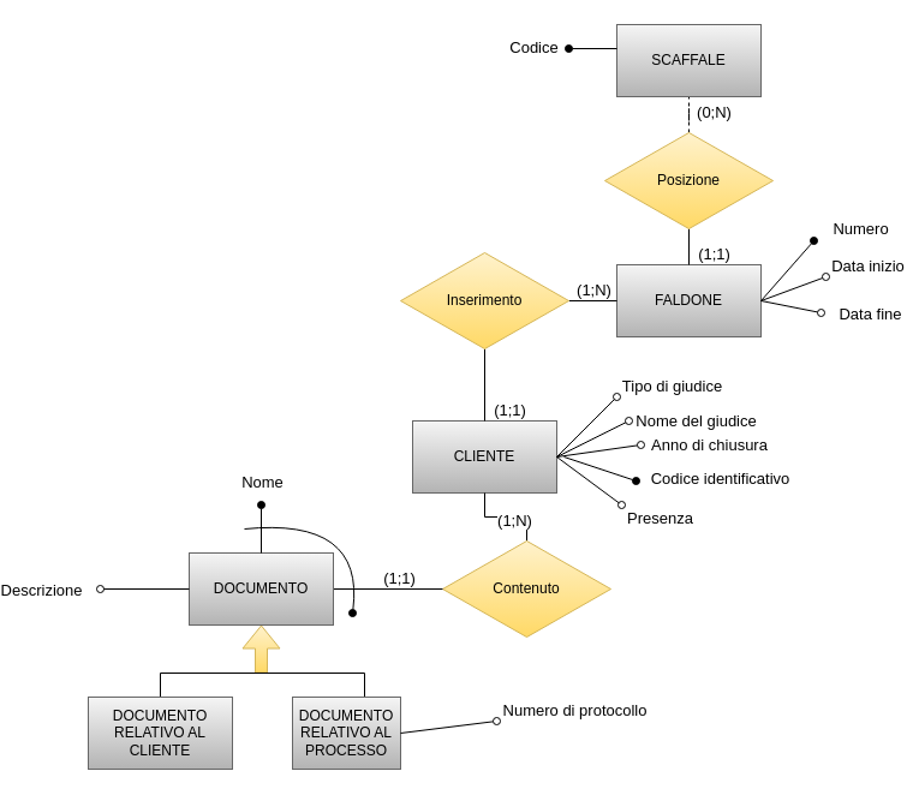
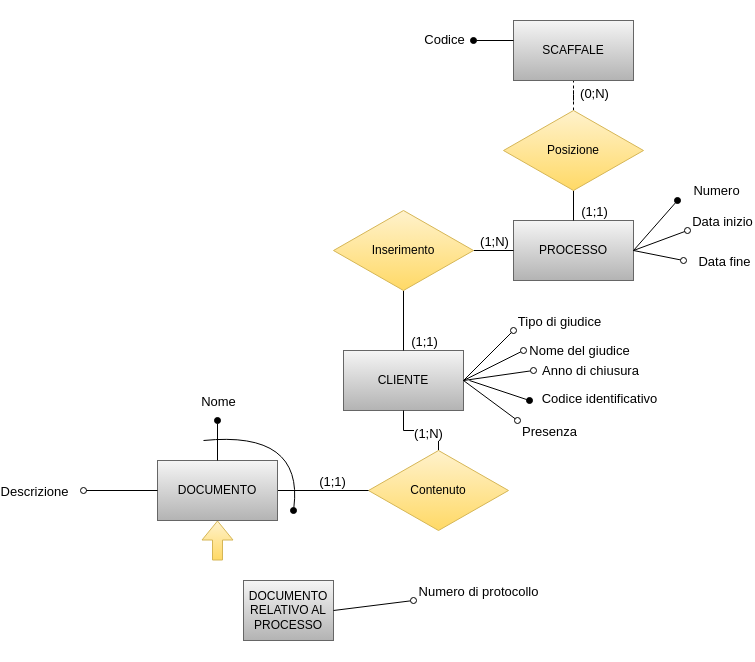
  <mxCell id="0" />
  <mxCell id="1" parent="0" />
  <mxCell id="2" value="CLIENTE" style="rounded=0;whiteSpace=wrap;html=1;fillColor=#f5f5f5;gradientColor=#b3b3b3;strokeColor=#666666;" parent="1" vertex="1"><mxGeometry x="290" y="350" width="120" height="60" as="geometry" /></mxCell>
- <mxCell id="3" value="FALDONE" style="rounded=0;whiteSpace=wrap;html=1;fillColor=#f5f5f5;gradientColor=#b3b3b3;strokeColor=#666666;" parent="1" vertex="1"><mxGeometry x="460" y="220" width="120" height="60" as="geometry" /></mxCell>
+ <mxCell id="3" value="PROCESSO" style="rounded=0;whiteSpace=wrap;html=1;fillColor=#f5f5f5;gradientColor=#b3b3b3;strokeColor=#666666;" parent="1" vertex="1"><mxGeometry x="460" y="220" width="120" height="60" as="geometry" /></mxCell>
  <mxCell id="4" value="" style="edgeStyle=orthogonalEdgeStyle;rounded=0;orthogonalLoop=1;jettySize=auto;html=1;startArrow=none;startFill=0;endArrow=none;endFill=0;" parent="1" source="6" target="2" edge="1"><mxGeometry relative="1" as="geometry" /></mxCell>
  <mxCell id="5" value="(1;N)" style="edgeLabel;html=1;align=center;verticalAlign=middle;resizable=0;points=[];fontSize=13;" parent="4" vertex="1" connectable="0"><mxGeometry x="0.4" y="2" relative="1" as="geometry"><mxPoint x="22" as="offset" /></mxGeometry></mxCell>
  <mxCell id="6" value="Contenuto" style="rhombus;whiteSpace=wrap;html=1;fillColor=#fff2cc;gradientColor=#ffd966;strokeColor=#d6b656;" parent="1" vertex="1"><mxGeometry x="315" y="450" width="140" height="80" as="geometry" /></mxCell>
  <mxCell id="7" value="" style="edgeStyle=orthogonalEdgeStyle;rounded=0;orthogonalLoop=1;jettySize=auto;html=1;startArrow=none;startFill=0;endArrow=none;endFill=0;" parent="1" source="11" target="3" edge="1"><mxGeometry relative="1" as="geometry" /></mxCell>
  <mxCell id="8" value="(1;N)" style="edgeLabel;html=1;align=center;verticalAlign=middle;resizable=0;points=[];fontSize=13;" parent="7" vertex="1" connectable="0"><mxGeometry x="-0.2" relative="1" as="geometry"><mxPoint x="4" y="-10" as="offset" /></mxGeometry></mxCell>
  <mxCell id="9" value="" style="edgeStyle=orthogonalEdgeStyle;rounded=0;orthogonalLoop=1;jettySize=auto;html=1;startArrow=none;startFill=0;endArrow=none;endFill=0;" parent="1" source="11" target="2" edge="1"><mxGeometry relative="1" as="geometry" /></mxCell>
  <mxCell id="10" value="(1;1)" style="edgeLabel;html=1;align=center;verticalAlign=middle;resizable=0;points=[];fontSize=13;" parent="9" vertex="1" connectable="0"><mxGeometry x="-0.433" y="2" relative="1" as="geometry"><mxPoint x="18" y="33" as="offset" /></mxGeometry></mxCell>
  <mxCell id="11" value="Inserimento" style="rhombus;whiteSpace=wrap;html=1;fillColor=#fff2cc;gradientColor=#ffd966;strokeColor=#d6b656;" parent="1" vertex="1"><mxGeometry x="280" y="210" width="140" height="80" as="geometry" /></mxCell>
  <mxCell id="12" value="" style="edgeStyle=orthogonalEdgeStyle;rounded=0;orthogonalLoop=1;jettySize=auto;html=1;startArrow=none;startFill=0;endArrow=none;endFill=0;" parent="1" source="16" target="3" edge="1"><mxGeometry relative="1" as="geometry" /></mxCell>
  <mxCell id="13" value="&lt;font style=&quot;font-size: 13px&quot;&gt;(1;1)&lt;/font&gt;" style="edgeLabel;html=1;align=center;verticalAlign=middle;resizable=0;points=[];" parent="12" vertex="1" connectable="0"><mxGeometry x="0.36" y="1" relative="1" as="geometry"><mxPoint x="19" y="6" as="offset" /></mxGeometry></mxCell>
  <mxCell id="14" value="" style="edgeStyle=orthogonalEdgeStyle;rounded=0;orthogonalLoop=1;jettySize=auto;html=1;startArrow=none;startFill=0;endArrow=none;endFill=0;dashed=1;" parent="1" source="16" target="17" edge="1"><mxGeometry relative="1" as="geometry" /></mxCell>
  <mxCell id="15" value="(0;N)" style="edgeLabel;html=1;align=center;verticalAlign=middle;resizable=0;points=[];fontSize=13;" parent="14" vertex="1" connectable="0"><mxGeometry x="0.52" y="2" relative="1" as="geometry"><mxPoint x="22" as="offset" /></mxGeometry></mxCell>
  <mxCell id="16" value="Posizione" style="rhombus;whiteSpace=wrap;html=1;fillColor=#fff2cc;gradientColor=#ffd966;strokeColor=#d6b656;" parent="1" vertex="1"><mxGeometry x="450" y="110" width="140" height="80" as="geometry" /></mxCell>
  <mxCell id="17" value="SCAFFALE" style="whiteSpace=wrap;html=1;fillColor=#f5f5f5;gradientColor=#b3b3b3;strokeColor=#666666;" parent="1" vertex="1"><mxGeometry x="460" y="20" width="120" height="60" as="geometry" /></mxCell>
  <mxCell id="18" value="" style="endArrow=oval;html=1;rounded=0;endFill=1;" parent="1" edge="1"><mxGeometry width="50" height="50" relative="1" as="geometry"><mxPoint x="460" y="40" as="sourcePoint" /><mxPoint x="420" y="40" as="targetPoint" /></mxGeometry></mxCell>
  <mxCell id="19" value="Codice" style="edgeLabel;html=1;align=center;verticalAlign=middle;resizable=0;points=[];fontSize=13;" parent="18" vertex="1" connectable="0"><mxGeometry x="0.2" y="-1" relative="1" as="geometry"><mxPoint x="-46" y="-1" as="offset" /></mxGeometry></mxCell>
  <mxCell id="20" value="" style="edgeStyle=orthogonalEdgeStyle;rounded=0;orthogonalLoop=1;jettySize=auto;html=1;startArrow=none;startFill=0;endArrow=none;endFill=0;entryX=1;entryY=0.5;entryDx=0;entryDy=0;" parent="1" source="6" target="38" edge="1"><mxGeometry relative="1" as="geometry"><mxPoint x="230" y="490" as="targetPoint" /><mxPoint x="280" y="490" as="sourcePoint" /></mxGeometry></mxCell>
  <mxCell id="21" value="(1;1)" style="edgeLabel;html=1;align=center;verticalAlign=middle;resizable=0;points=[];fontSize=13;" parent="20" vertex="1" connectable="0"><mxGeometry x="-0.036" y="2" relative="1" as="geometry"><mxPoint x="7" y="-12" as="offset" /></mxGeometry></mxCell>
  <mxCell id="22" value="" style="endArrow=oval;html=1;rounded=0;endFill=1;" parent="1" edge="1"><mxGeometry width="50" height="50" relative="1" as="geometry"><mxPoint x="580" y="250" as="sourcePoint" /><mxPoint x="624" y="200" as="targetPoint" /></mxGeometry></mxCell>
  <mxCell id="23" value="Numero" style="edgeLabel;html=1;align=center;verticalAlign=middle;resizable=0;points=[];fontSize=13;" parent="22" vertex="1" connectable="0"><mxGeometry x="0.46" y="-1" relative="1" as="geometry"><mxPoint x="49" y="-24" as="offset" /></mxGeometry></mxCell>
  <mxCell id="24" value="" style="endArrow=oval;html=1;rounded=0;endFill=0;" parent="1" edge="1"><mxGeometry width="50" height="50" relative="1" as="geometry"><mxPoint x="580" y="250" as="sourcePoint" /><mxPoint x="634" y="230" as="targetPoint" /></mxGeometry></mxCell>
  <mxCell id="25" value="Data inizio" style="edgeLabel;html=1;align=center;verticalAlign=middle;resizable=0;points=[];fontSize=13;" parent="24" vertex="1" connectable="0"><mxGeometry x="0.46" y="-1" relative="1" as="geometry"><mxPoint x="49" y="-16" as="offset" /></mxGeometry></mxCell>
  <mxCell id="26" value="" style="endArrow=oval;html=1;rounded=0;endFill=0;" parent="1" edge="1"><mxGeometry width="50" height="50" relative="1" as="geometry"><mxPoint x="580" y="250" as="sourcePoint" /><mxPoint x="630" y="260" as="targetPoint" /></mxGeometry></mxCell>
  <mxCell id="27" value="Data fine" style="edgeLabel;html=1;align=center;verticalAlign=middle;resizable=0;points=[];fontSize=13;" parent="26" vertex="1" connectable="0"><mxGeometry x="0.46" y="-1" relative="1" as="geometry"><mxPoint x="54" y="2" as="offset" /></mxGeometry></mxCell>
  <mxCell id="28" value="" style="endArrow=oval;html=1;rounded=0;endFill=0;" parent="1" edge="1"><mxGeometry width="50" height="50" relative="1" as="geometry"><mxPoint x="410" y="380" as="sourcePoint" /><mxPoint x="460" y="330" as="targetPoint" /></mxGeometry></mxCell>
  <mxCell id="29" value="Tipo di giudice" style="edgeLabel;html=1;align=center;verticalAlign=middle;resizable=0;points=[];fontSize=13;" parent="28" vertex="1" connectable="0"><mxGeometry x="0.46" y="-4" relative="1" as="geometry"><mxPoint x="56" y="-26" as="offset" /></mxGeometry></mxCell>
  <mxCell id="30" value="" style="endArrow=oval;html=1;rounded=0;endFill=0;exitX=1;exitY=0.5;exitDx=0;exitDy=0;" parent="1" edge="1"><mxGeometry width="50" height="50" relative="1" as="geometry"><mxPoint x="410" y="380" as="sourcePoint" /><mxPoint x="470" y="350" as="targetPoint" /></mxGeometry></mxCell>
  <mxCell id="31" value="Nome del giudice" style="edgeLabel;html=1;align=center;verticalAlign=middle;resizable=0;points=[];fontSize=13;" parent="30" vertex="1" connectable="0"><mxGeometry x="0.46" y="-4" relative="1" as="geometry"><mxPoint x="70" y="-12" as="offset" /></mxGeometry></mxCell>
  <mxCell id="32" value="" style="endArrow=oval;html=1;rounded=0;endFill=0;exitX=1;exitY=0.5;exitDx=0;exitDy=0;" parent="1" edge="1"><mxGeometry width="50" height="50" relative="1" as="geometry"><mxPoint x="410" y="380" as="sourcePoint" /><mxPoint x="480" y="370" as="targetPoint" /></mxGeometry></mxCell>
  <mxCell id="33" value="Anno di chiusura" style="edgeLabel;html=1;align=center;verticalAlign=middle;resizable=0;points=[];fontSize=13;" parent="32" vertex="1" connectable="0"><mxGeometry x="0.46" y="-4" relative="1" as="geometry"><mxPoint x="74" y="-7" as="offset" /></mxGeometry></mxCell>
  <mxCell id="34" value="" style="endArrow=oval;html=1;rounded=0;endFill=1;" parent="1" edge="1"><mxGeometry width="50" height="50" relative="1" as="geometry"><mxPoint x="416" y="380" as="sourcePoint" /><mxPoint x="476" y="400" as="targetPoint" /></mxGeometry></mxCell>
  <mxCell id="35" value="Codice identificativo" style="edgeLabel;html=1;align=center;verticalAlign=middle;resizable=0;points=[];fontSize=13;" parent="34" vertex="1" connectable="0"><mxGeometry x="0.46" y="-4" relative="1" as="geometry"><mxPoint x="87" y="-1" as="offset" /></mxGeometry></mxCell>
  <mxCell id="36" value="" style="endArrow=oval;html=1;rounded=0;endFill=0;" parent="1" edge="1"><mxGeometry width="50" height="50" relative="1" as="geometry"><mxPoint x="410" y="380" as="sourcePoint" /><mxPoint x="464" y="420" as="targetPoint" /></mxGeometry></mxCell>
  <mxCell id="37" value="Presenza" style="edgeLabel;html=1;align=center;verticalAlign=middle;resizable=0;points=[];fontSize=13;" parent="36" vertex="1" connectable="0"><mxGeometry x="0.46" y="-4" relative="1" as="geometry"><mxPoint x="49" y="18" as="offset" /></mxGeometry></mxCell>
  <mxCell id="38" value="DOCUMENTO" style="rounded=0;whiteSpace=wrap;html=1;fillColor=#f5f5f5;gradientColor=#b3b3b3;strokeColor=#666666;" parent="1" vertex="1"><mxGeometry x="104" y="460" width="120" height="60" as="geometry" /></mxCell>
  <mxCell id="39" value="" style="endArrow=oval;html=1;rounded=0;exitX=0.5;exitY=0;exitDx=0;exitDy=0;endFill=1;" parent="1" source="38" edge="1"><mxGeometry width="50" height="50" relative="1" as="geometry"><mxPoint x="40" y="490" as="sourcePoint" /><mxPoint x="164" y="420" as="targetPoint" /></mxGeometry></mxCell>
  <mxCell id="40" value="&lt;font style=&quot;font-size: 13px&quot;&gt;Nome&lt;/font&gt;" style="edgeLabel;html=1;align=center;verticalAlign=middle;resizable=0;points=[];" parent="39" vertex="1" connectable="0"><mxGeometry x="0.582" y="1" relative="1" as="geometry"><mxPoint x="1" y="-28" as="offset" /></mxGeometry></mxCell>
  <mxCell id="41" value="" style="shape=flexArrow;endArrow=classic;html=1;rounded=0;fontSize=13;fillColor=#fff2cc;gradientColor=#ffd966;strokeColor=#d6b656;" parent="1" edge="1"><mxGeometry width="50" height="50" relative="1" as="geometry"><mxPoint x="164" y="560" as="sourcePoint" /><mxPoint x="164" y="520" as="targetPoint" /></mxGeometry></mxCell>
- <mxCell id="42" style="edgeStyle=orthogonalEdgeStyle;rounded=0;orthogonalLoop=1;jettySize=auto;html=1;entryX=0.5;entryY=0;entryDx=0;entryDy=0;fontSize=13;endArrow=none;endFill=0;" parent="1" source="43" target="44" edge="1"><mxGeometry relative="1" as="geometry"><Array as="points"><mxPoint x="80" y="560" /><mxPoint x="250" y="560" /></Array></mxGeometry></mxCell>
- <mxCell id="43" value="DOCUMENTO RELATIVO AL CLIENTE" style="rounded=0;whiteSpace=wrap;html=1;fillColor=#f5f5f5;gradientColor=#b3b3b3;strokeColor=#666666;" parent="1" vertex="1"><mxGeometry x="20" y="580" width="120" height="60" as="geometry" /></mxCell>
  <mxCell id="44" value="DOCUMENTO RELATIVO AL PROCESSO" style="rounded=0;whiteSpace=wrap;html=1;fillColor=#f5f5f5;gradientColor=#b3b3b3;strokeColor=#666666;" parent="1" vertex="1"><mxGeometry x="190" y="580" width="90" height="60" as="geometry" /></mxCell>
  <mxCell id="45" value="" style="endArrow=oval;html=1;rounded=0;exitX=0;exitY=0.5;exitDx=0;exitDy=0;endFill=0;" parent="1" source="38" edge="1"><mxGeometry width="50" height="50" relative="1" as="geometry"><mxPoint x="84" y="520" as="sourcePoint" /><mxPoint x="30" y="490" as="targetPoint" /></mxGeometry></mxCell>
  <mxCell id="46" value="&lt;font style=&quot;font-size: 13px&quot;&gt;Descrizione&lt;/font&gt;" style="edgeLabel;html=1;align=center;verticalAlign=middle;resizable=0;points=[];" parent="45" vertex="1" connectable="0"><mxGeometry x="0.582" y="1" relative="1" as="geometry"><mxPoint x="-65" y="-1" as="offset" /></mxGeometry></mxCell>
  <mxCell id="47" value="" style="endArrow=oval;html=1;rounded=0;exitX=1;exitY=0.5;exitDx=0;exitDy=0;endFill=0;" parent="1" source="44" edge="1"><mxGeometry width="50" height="50" relative="1" as="geometry"><mxPoint x="424" y="620" as="sourcePoint" /><mxPoint x="360" y="600" as="targetPoint" /></mxGeometry></mxCell>
  <mxCell id="48" value="&lt;font style=&quot;font-size: 13px&quot;&gt;Numero di protocollo&lt;/font&gt;" style="edgeLabel;html=1;align=center;verticalAlign=middle;resizable=0;points=[];" parent="47" vertex="1" connectable="0"><mxGeometry x="0.582" y="1" relative="1" as="geometry"><mxPoint x="81" y="-11" as="offset" /></mxGeometry></mxCell>
  <mxCell id="49" value="" style="curved=1;endArrow=oval;html=1;rounded=0;endFill=1;" edge="1" parent="1"><mxGeometry width="50" height="50" relative="1" as="geometry"><mxPoint x="150" y="440" as="sourcePoint" /><mxPoint x="240" y="510" as="targetPoint" /><Array as="points"><mxPoint x="250" y="430" /></Array></mxGeometry></mxCell>
